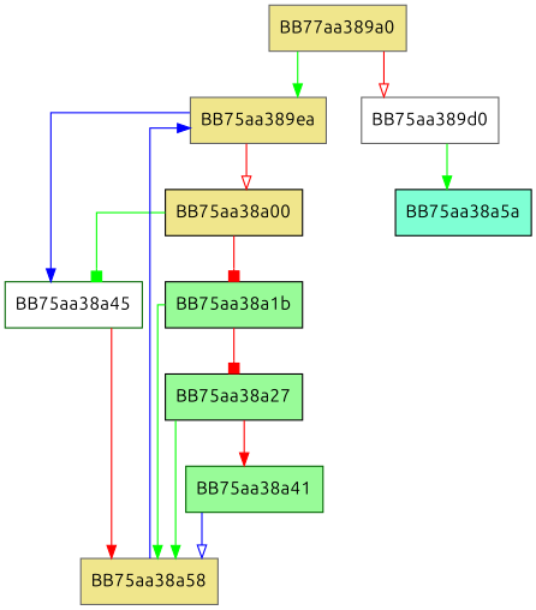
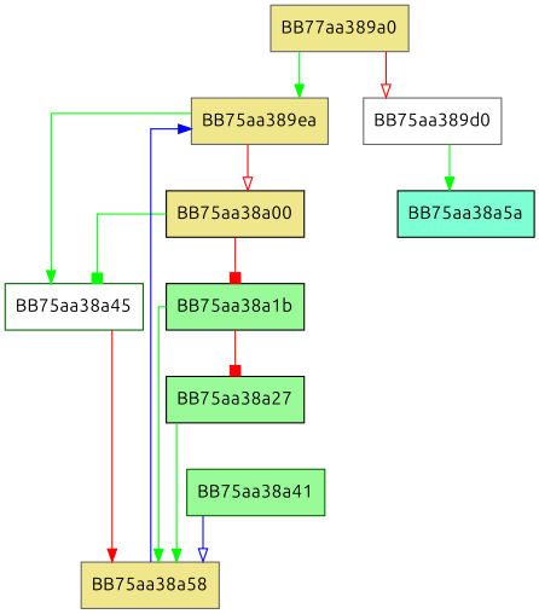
  digraph {
    fontname=Ubuntu
    splines=ortho
    node [color=gray40 fillcolor=khaki fontname=Ubuntu shape=box style=filled]
    edge [arrowhead=normal color=green fontname=Ubuntu]
    n1 [label=BB77aa389a0]
    BB75aa389ea
    BB75aa389d0 [fillcolor=white]
    BB75aa38a45 [color=darkgreen fillcolor=white]
    BB75aa38a00 [color=black]
    BB75aa38a5a [color=black fillcolor=aquamarine]
    BB75aa38a58
    BB75aa38a1b [color=black fillcolor=palegreen]
    BB75aa38a27 [color=black fillcolor=palegreen]
    BB75aa38a41 [color=darkgreen fillcolor=palegreen]
    n1 -> BB75aa389ea
    n1 -> BB75aa389d0 [arrowhead=onormal color=red]
-   BB75aa389ea -> BB75aa38a45 [color=blue]
+   BB75aa389ea -> BB75aa38a45
    BB75aa389ea -> BB75aa38a00 [arrowhead=onormal color=red]
    BB75aa389d0 -> BB75aa38a5a
    BB75aa38a45 -> BB75aa38a58 [color=red]
    BB75aa38a00 -> BB75aa38a45 [arrowhead=box]
    BB75aa38a00 -> BB75aa38a1b [arrowhead=box color=red]
    BB75aa38a58 -> BB75aa389ea [color=blue]
    BB75aa38a1b -> BB75aa38a58
    BB75aa38a1b -> BB75aa38a27 [arrowhead=box color=red]
    BB75aa38a27 -> BB75aa38a58
-   BB75aa38a27 -> BB75aa38a41 [color=red]
    BB75aa38a41 -> BB75aa38a58 [arrowhead=onormal color=blue]
  }
